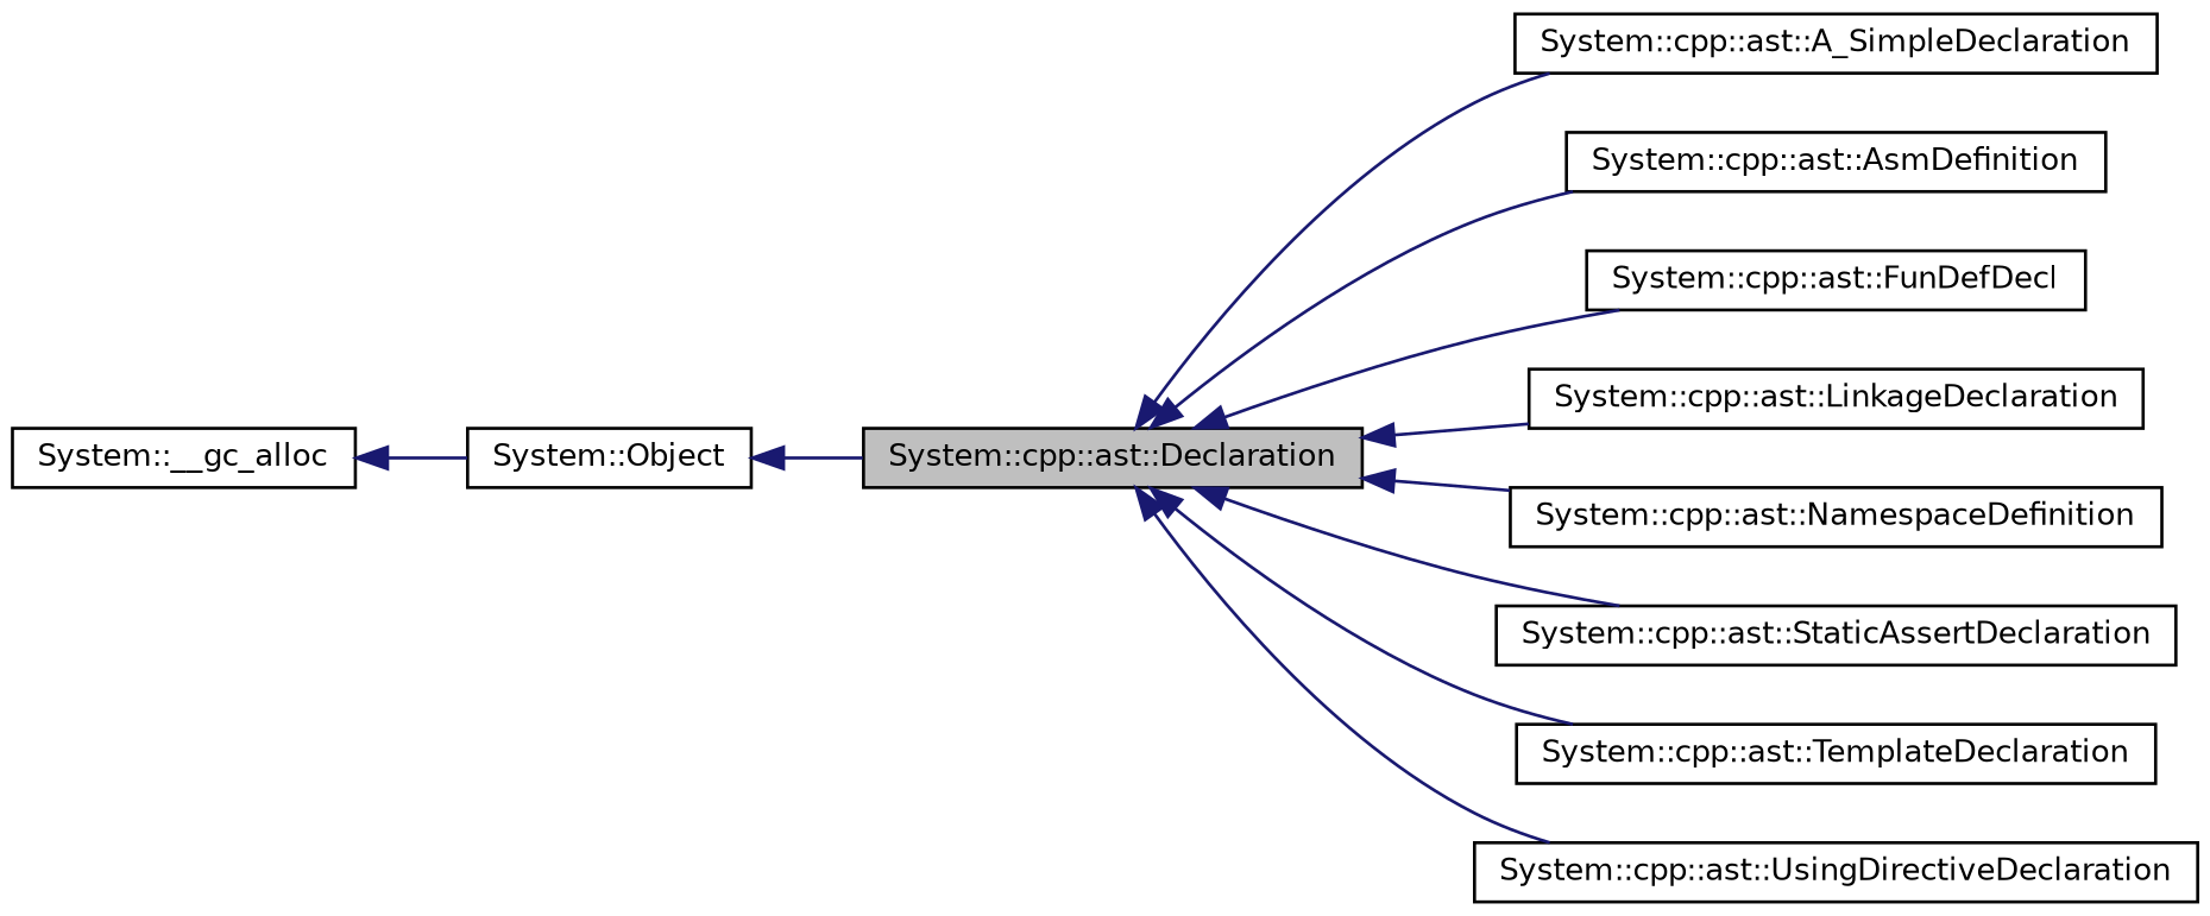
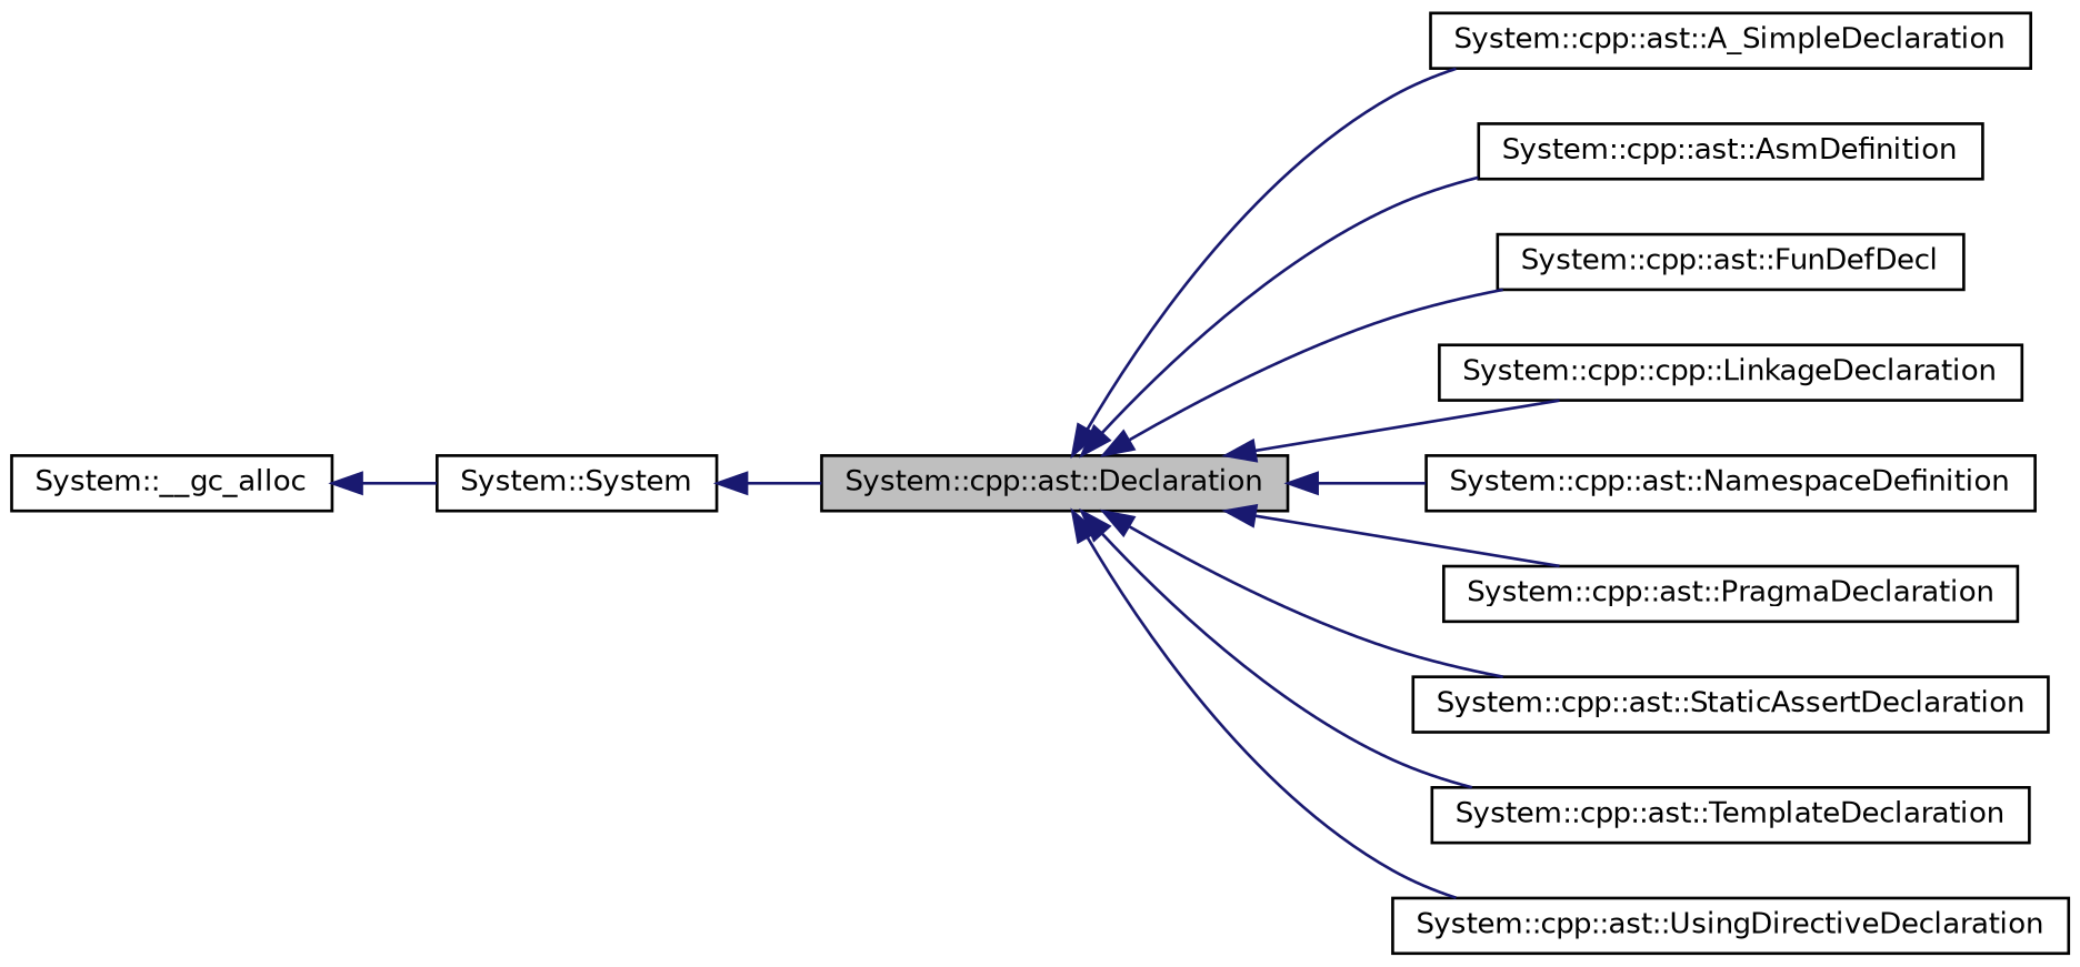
  digraph {
    rankdir=LR
    node [color=black fillcolor=white fontname=Helvetica fontsize=10 shape=record style=filled]
    edge [color=midnightblue dir=back fontname=Helvetica fontsize=10 labelfontname=Helvetica labelfontsize=10 style=solid]
    n1 [fillcolor=grey75 fontcolor=black height=0.2 label="System::cpp::ast::Declaration" width=0.4]
    n2 [height=0.2 label="System::cpp::ast::A_SimpleDeclaration" width=0.4]
    n3 [height=0.2 label="System::cpp::ast::AsmDefinition" width=0.4]
    n4 [height=0.2 label="System::cpp::ast::FunDefDecl" width=0.4]
-   n5 [height=0.2 label="System::cpp::ast::LinkageDeclaration" width=0.4]
+   n5 [height=0.2 label="System::cpp::cpp::LinkageDeclaration" width=0.4]
    n6 [height=0.2 label="System::cpp::ast::NamespaceDefinition" width=0.4]
+   n7 [height=0.2 label="System::cpp::ast::PragmaDeclaration" width=0.4]
    n8 [height=0.2 label="System::cpp::ast::StaticAssertDeclaration" width=0.4]
    n9 [height=0.2 label="System::cpp::ast::TemplateDeclaration" width=0.4]
    n10 [height=0.2 label="System::cpp::ast::UsingDirectiveDeclaration" width=0.4]
-   n11 [height=0.2 label="System::Object" width=0.4]
+   n11 [height=0.2 label="System::System" width=0.4]
    n12 [height=0.2 label="System::__gc_alloc" width=0.4]
    n1 -> n2
    n1 -> n3
    n1 -> n4
    n1 -> n5
    n1 -> n6
+   n1 -> n7
    n1 -> n8
    n1 -> n9
    n1 -> n10
    n11 -> n1
    n12 -> n11
  }
